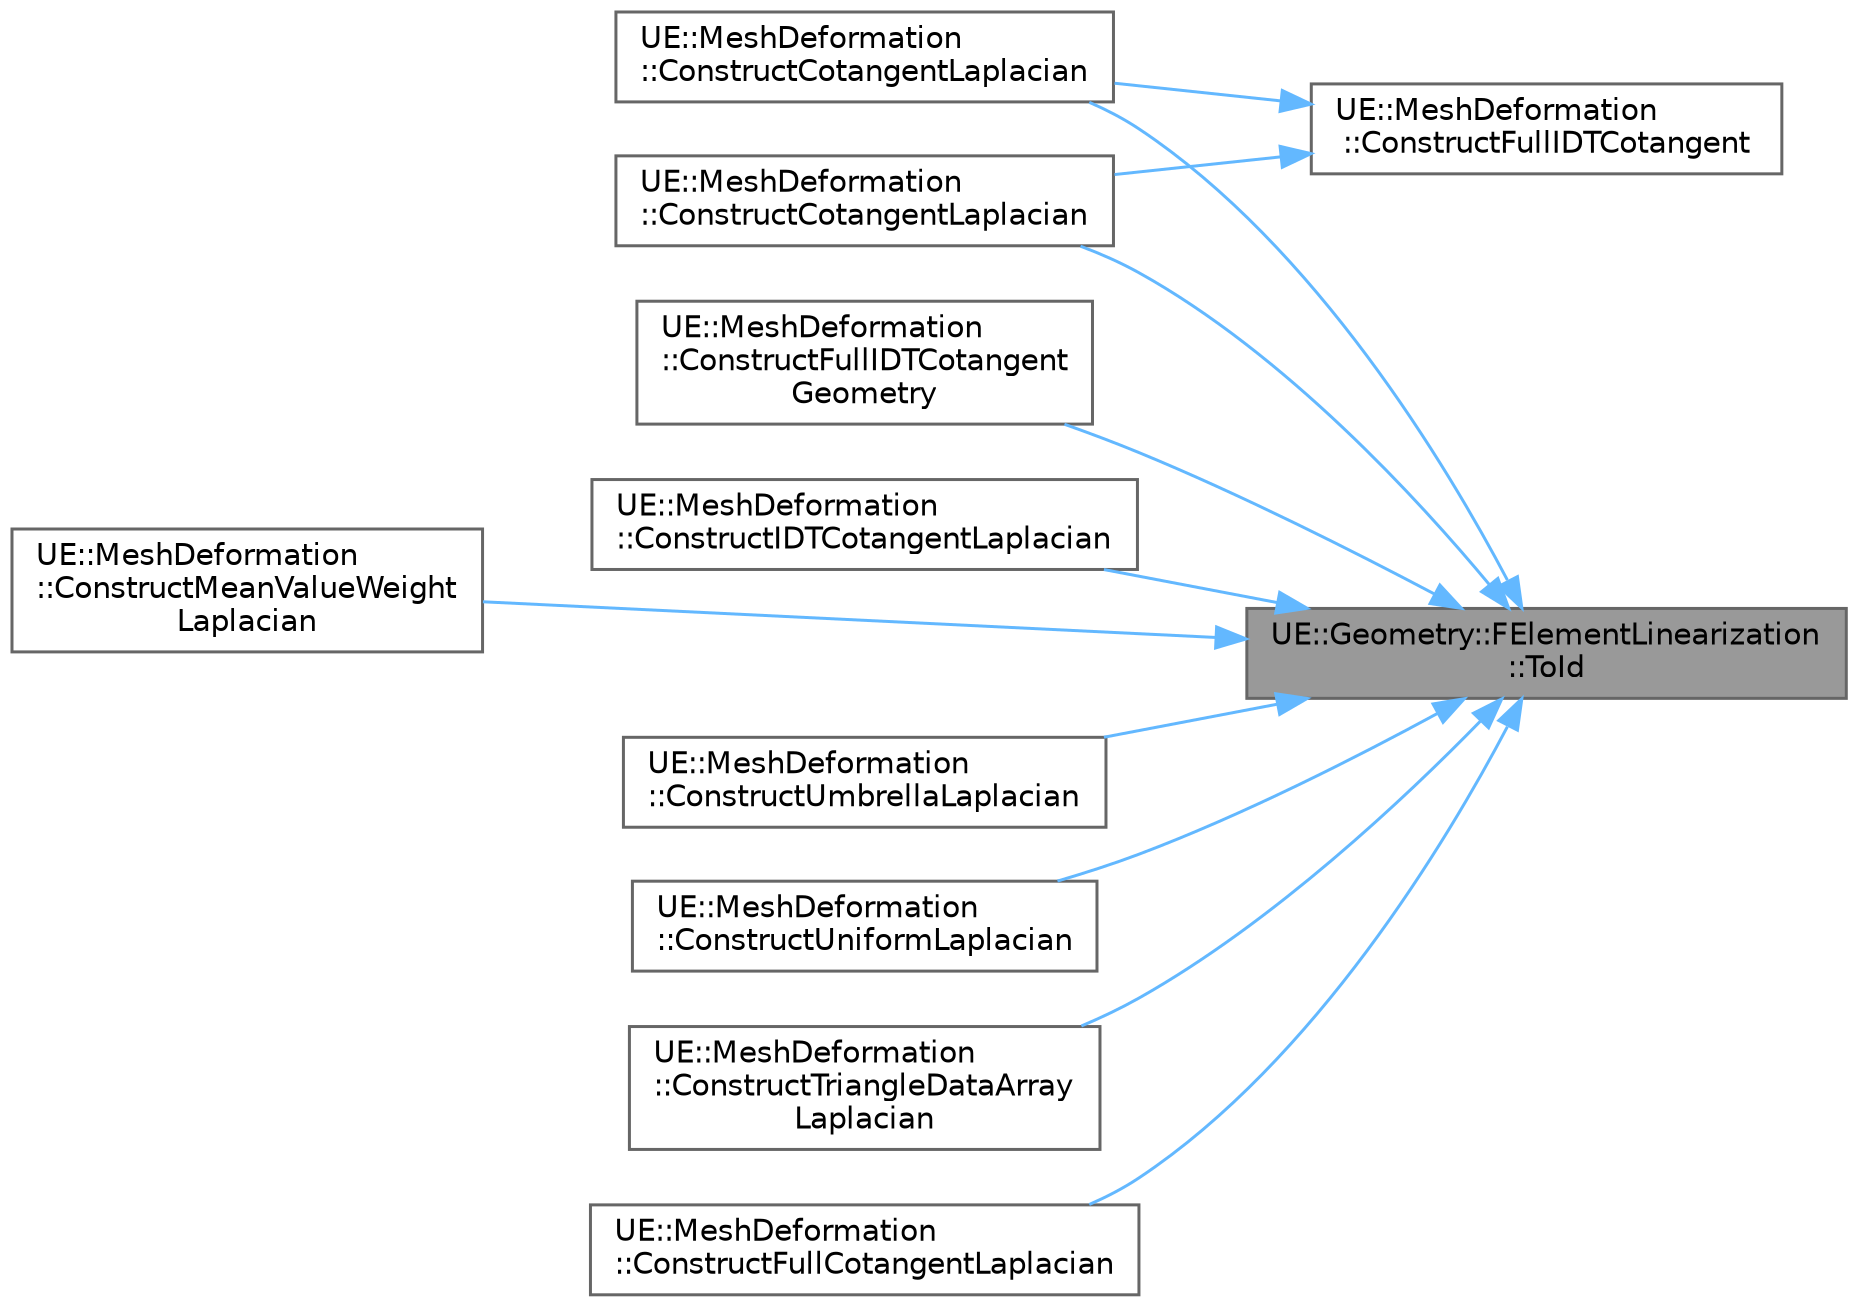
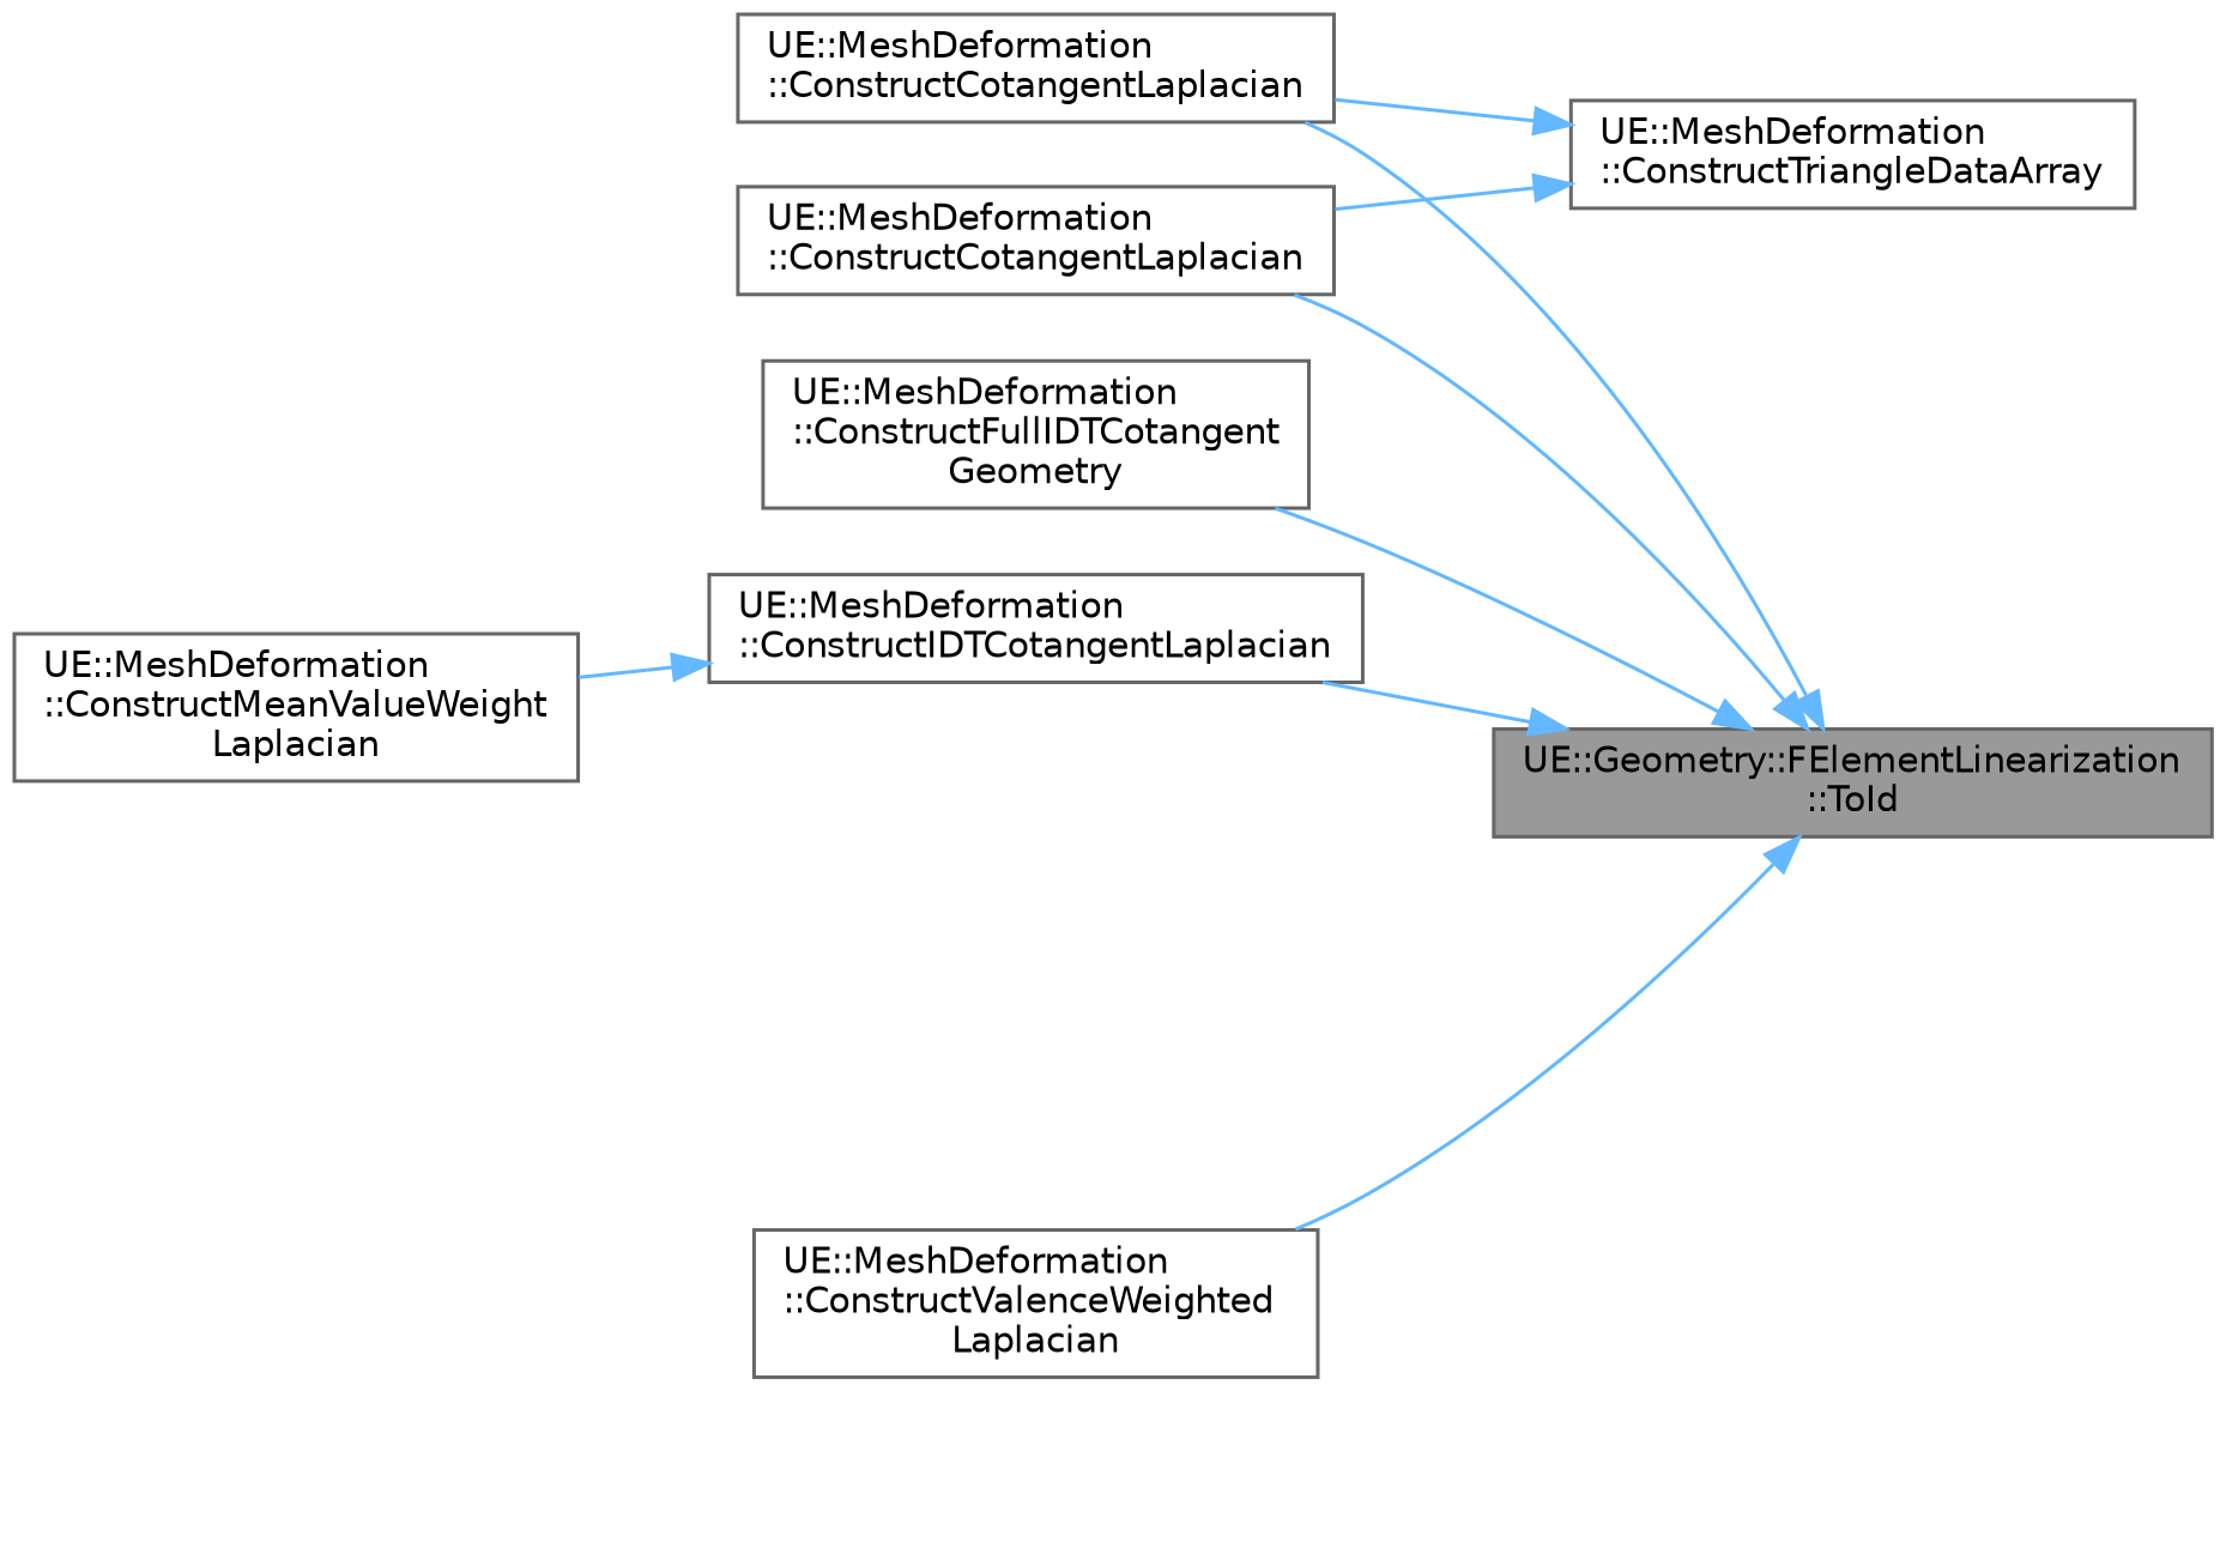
  digraph {
    rankdir=RL
    node [color=grey40 fillcolor=white fontname=Helvetica fontsize=10 shape=box style=filled]
    edge [color=steelblue1 dir=back fontname=Helvetica fontsize=10 labelfontname=Helvetica labelfontsize=10 style=solid]
    n1 [color=gray40 fillcolor=grey60 fontcolor=black height=0.2 label="UE::Geometry::FElementLinearization\l::ToId" width=0.4]
    n2 [height=0.2 label="UE::MeshDeformation\l::ConstructCotangentLaplacian" width=0.4]
    n3 [height=0.2 label="UE::MeshDeformation\l::ConstructCotangentLaplacian" width=0.4]
-   n4 [height=0.2 label="UE::MeshDeformation\l::ConstructFullCotangentLaplacian" width=0.4]
    n5 [height=0.2 label="UE::MeshDeformation\l::ConstructFullIDTCotangent\lGeometry" width=0.4]
    n6 [height=0.2 label="UE::MeshDeformation\l::ConstructIDTCotangentLaplacian" width=0.4]
    n7 [height=0.2 label="UE::MeshDeformation\l::ConstructMeanValueWeight\lLaplacian" width=0.4]
-   n8 [height=0.2 label="UE::MeshDeformation\l::ConstructUmbrellaLaplacian" width=0.4]
-   n9 [height=0.2 label="UE::MeshDeformation\l::ConstructUniformLaplacian" width=0.4]
-   n10 [height=0.2 label="UE::MeshDeformation\l::ConstructTriangleDataArray\lLaplacian" width=0.4]
-   n11 [height=0.2 label="UE::MeshDeformation\l::ConstructFullIDTCotangent" width=0.4]
+   n10 [height=0.2 label="UE::MeshDeformation\l::ConstructValenceWeighted\lLaplacian" width=0.4]
+   n11 [height=0.2 label="UE::MeshDeformation\l::ConstructTriangleDataArray" width=0.4]
    n1 -> n2
    n1 -> n3
-   n1 -> n4
    n1 -> n5
    n1 -> n6
-   n1 -> n7
-   n1 -> n8
-   n1 -> n9
+   n6 -> n7
    n1 -> n10
    n11 -> n2
    n11 -> n3
  }
